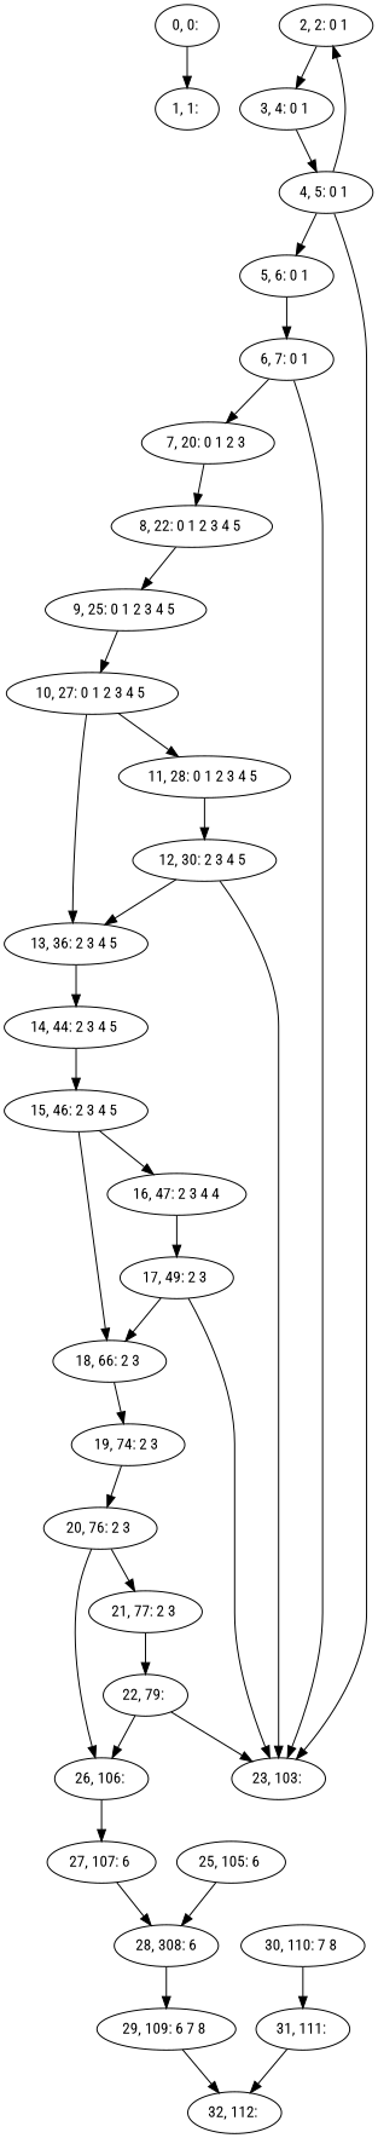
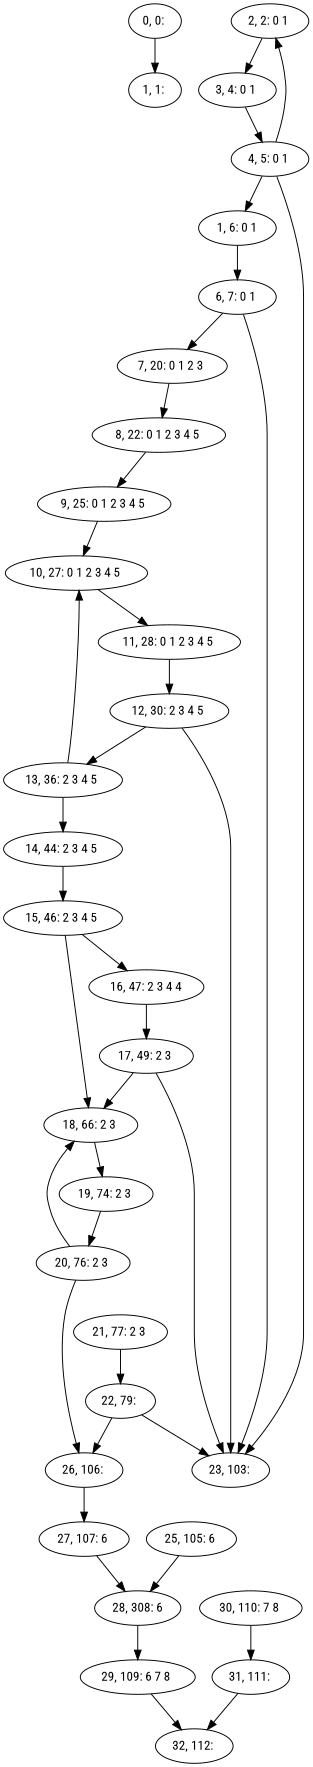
  digraph {
    fontname="Roboto Condensed"
    node [fontname="Roboto Condensed"]
    edge [fontname="Roboto Condensed"]
    n1 [label="0, 0: "]
    n2 [label="1, 1: "]
    n3 [label="2, 2: 0 1 "]
    n4 [label="3, 4: 0 1 "]
    n5 [label="4, 5: 0 1 "]
-   n6 [label="5, 6: 0 1 "]
+   n6 [label="1, 6: 0 1"]
    n7 [label="23, 103: "]
    n8 [label="6, 7: 0 1 "]
    n9 [label="7, 20: 0 1 2 3 "]
    n10 [label="8, 22: 0 1 2 3 4 5 "]
    n11 [label="9, 25: 0 1 2 3 4 5 "]
    n12 [label="10, 27: 0 1 2 3 4 5 "]
    n13 [label="11, 28: 0 1 2 3 4 5 "]
    n14 [label="13, 36: 2 3 4 5 "]
    n15 [label="12, 30: 2 3 4 5 "]
    n16 [label="14, 44: 2 3 4 5 "]
    n17 [label="15, 46: 2 3 4 5 "]
    n18 [label="16, 47: 2 3 4 4"]
    n19 [label="18, 66: 2 3 "]
    n20 [label="17, 49: 2 3 "]
    n21 [label="19, 74: 2 3 "]
    n22 [label="20, 76: 2 3 "]
    n23 [label="21, 77: 2 3 "]
    n24 [label="26, 106: "]
    n25 [label="22, 79: "]
    n26 [label="27, 107: 6 "]
    n27 [label="25, 105: 6 "]
    n28 [label="28, 308: 6"]
    n29 [label="29, 109: 6 7 8 "]
    n30 [label="32, 112: "]
    n31 [label="30, 110: 7 8 "]
    n32 [label="31, 111: "]
    n1 -> n2
    n3 -> n4
    n4 -> n5
    n5 -> n3
    n5 -> n6
    n5 -> n7
    n6 -> n8
    n8 -> n7
    n8 -> n9
    n9 -> n10
    n10 -> n11
    n11 -> n12
    n12 -> n13
-   n12 -> n14
+   n14 -> n12
    n13 -> n15
    n14 -> n16
    n15 -> n7
    n15 -> n14
    n16 -> n17
    n17 -> n18
    n17 -> n19
    n18 -> n20
    n19 -> n21
    n20 -> n7
    n20 -> n19
    n21 -> n22
-   n22 -> n23
+   n22 -> n19
    n22 -> n24
    n23 -> n25
    n24 -> n26
    n25 -> n7
    n25 -> n24
    n26 -> n28
    n27 -> n28
    n28 -> n29
    n29 -> n30
    n31 -> n32
    n32 -> n30
  }
